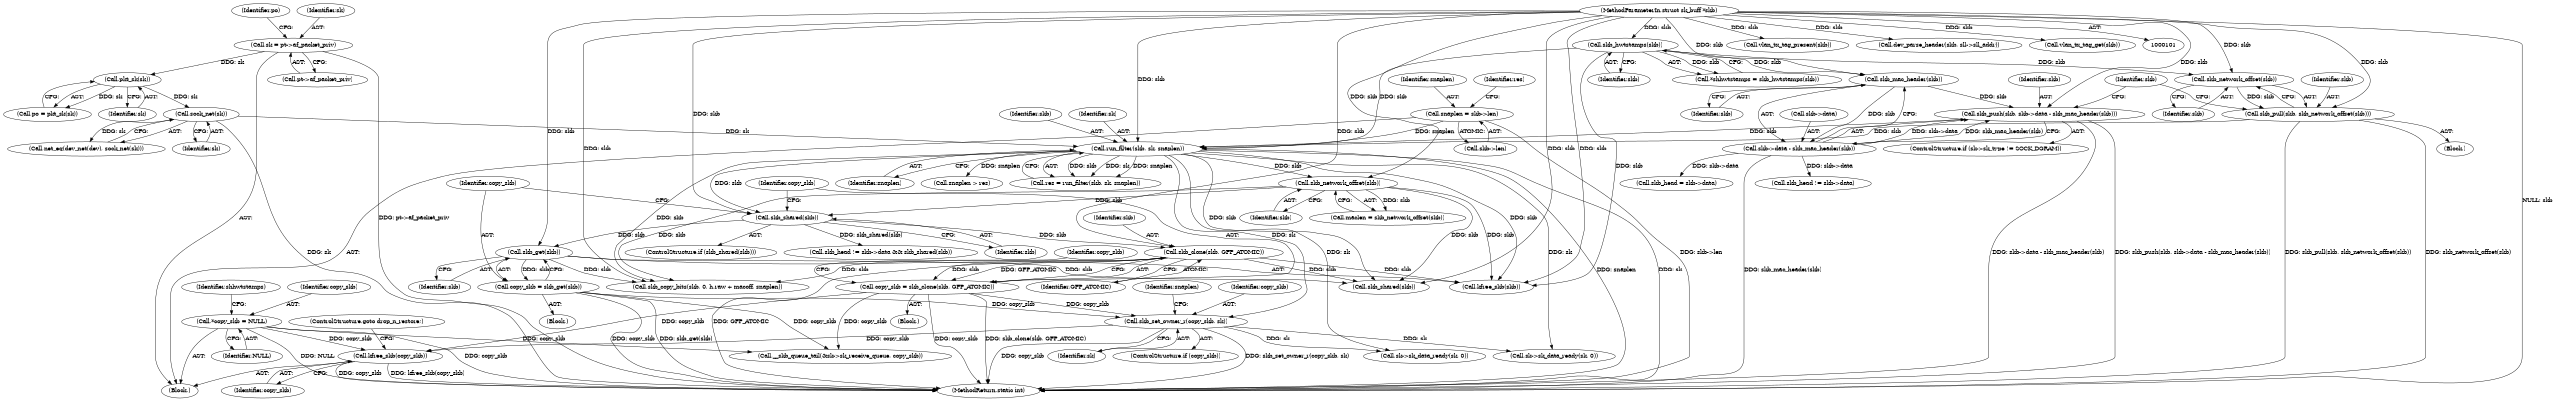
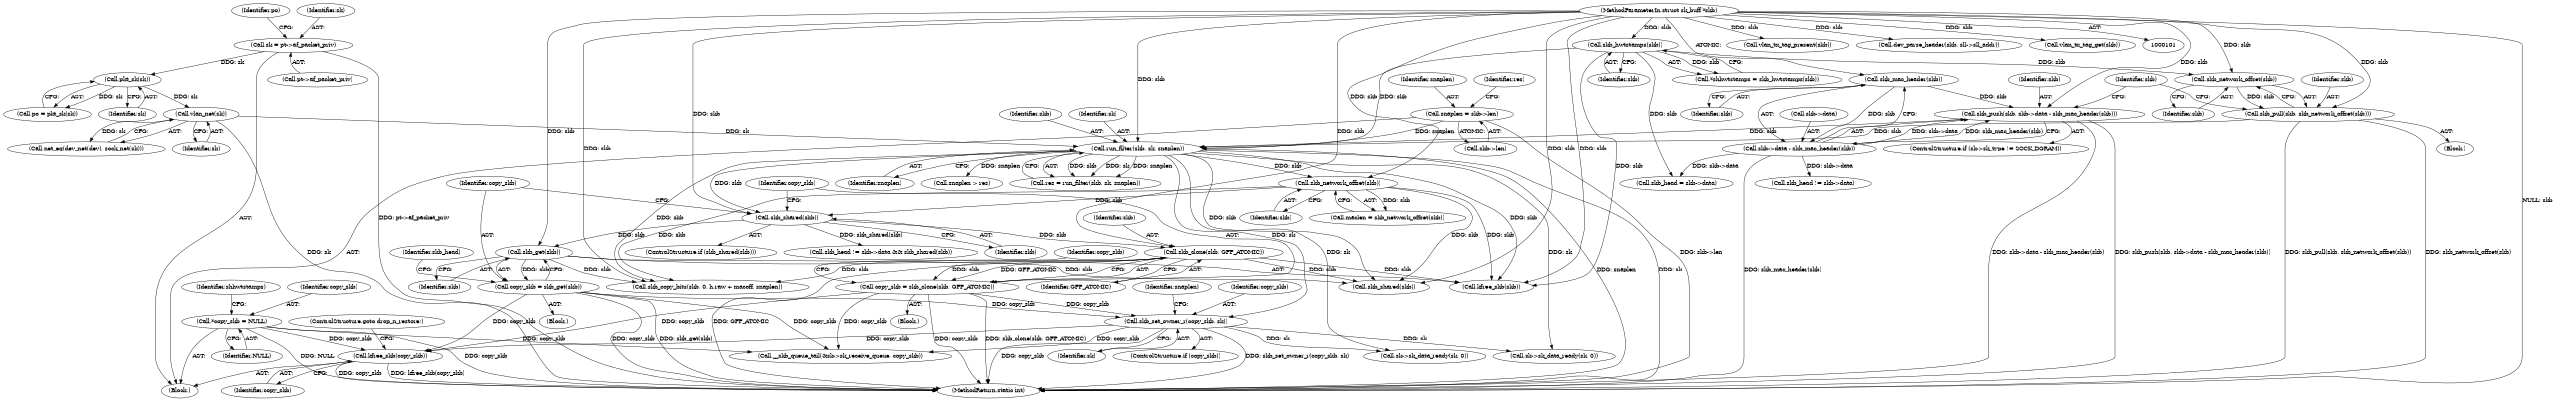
  digraph {
    n1 [label="(Call,kfree_skb(copy_skb))"]
    n2 [label="(Block,)"]
    n3 [label="(MethodReturn,static int)"]
    n4 [label="(Identifier,copy_skb)"]
    n5 [label="(Call,skb_set_owner_r(copy_skb, sk))"]
    n6 [label="(Call,sk->sk_data_ready(sk, 0))"]
    n7 [label="(ControlStructure,if (copy_skb))"]
    n8 [label="(Identifier,sk)"]
    n9 [label="(Call,sk->sk_data_ready(sk, 0))"]
    n10 [label="(Call,__skb_queue_tail(&sk->sk_receive_queue, copy_skb))"]
    n11 [label="(Call,copy_skb = skb_clone(skb, GFP_ATOMIC))"]
    n12 [label="(Call,skb_clone(skb, GFP_ATOMIC))"]
    n13 [label="(Block,)"]
    n14 [label="(Call,kfree_skb(skb))"]
    n15 [label="(Call,skb_shared(skb))"]
    n16 [label="(Identifier,GFP_ATOMIC)"]
    n17 [label="(Call,skb_copy_bits(skb, 0, h.raw + macoff, snaplen))"]
    n18 [label="(Call,skb_shared(skb))"]
    n19 [label="(Call,skb_get(skb))"]
    n20 [label="(Call,skb_head != skb->data && skb_shared(skb))"]
    n21 [label="(Identifier,skb)"]
    n22 [label="(ControlStructure,if (skb_shared(skb)))"]
    n23 [label="(Call,copy_skb = skb_get(skb))"]
    n24 [label="(Identifier,skb)"]
    n25 [label="(Call,run_filter(skb, sk, snaplen))"]
    n26 [label="(Call,skb_network_offset(skb))"]
    n27 [label="(Identifier,snaplen)"]
    n28 [label="(Call,snaplen > res)"]
    n29 [label="(Call,res = run_filter(skb, sk, snaplen))"]
    n30 [label="(Identifier,skb)"]
    n31 [label="(Call,maclen = skb_network_offset(skb))"]
    n32 [label="(Call,skb_hwtstamps(skb))"]
    n33 [label="(Call,skb_mac_header(skb))"]
    n34 [label="(Call,skb_network_offset(skb))"]
    n35 [label="(Identifier,skb)"]
    n36 [label="(Call,*shhwtstamps = skb_hwtstamps(skb))"]
    n37 [label="(Call,skb_push(skb, skb->data - skb_mac_header(skb)))"]
    n38 [label="(Call,skb->data - skb_mac_header(skb))"]
    n39 [label="(Identifier,skb)"]
    n40 [label="(Call,skb_pull(skb, skb_network_offset(skb)))"]
    n41 [label="(Identifier,skb)"]
    n42 [label="(MethodParameterIn,struct sk_buff *skb)"]
    n43 [label="(Call,vlan_tx_tag_present(skb))"]
    n44 [label="(Call,dev_parse_header(skb, sll->sll_addr))"]
    n45 [label="(Call,vlan_tx_tag_get(skb))"]
    1000101
    n47 [label="(ControlStructure,if (sk->sk_type != SOCK_DGRAM))"]
    n48 [label="(Block,)"]
    n49 [label="(Call,skb_head != skb->data)"]
    n50 [label="(Call,skb_head = skb->data)"]
-   n51 [label="(Call,sock_net(sk))"]
+   n51 [label="(Call,vlan_net(sk))"]
    n52 [label="(Call,net_eq(dev_net(dev), sock_net(sk)))"]
    n53 [label="(Identifier,sk)"]
    n54 [label="(Call,pkt_sk(sk))"]
    n55 [label="(Call,po = pkt_sk(sk))"]
    n56 [label="(Identifier,sk)"]
    n57 [label="(Call,sk = pt->af_packet_priv)"]
    n58 [label="(Call,pt->af_packet_priv)"]
    n59 [label="(Call,snaplen = skb->len)"]
    n60 [label="(Call,skb->len)"]
    n61 [label="(Block,)"]
    n62 [label="(Call,*copy_skb = NULL)"]
    n63 [label="(Identifier,NULL)"]
    n64 [label="(Identifier,shhwtstamps)"]
    n65 [label="(Identifier,skb)"]
    n66 [label="(Identifier,copy_skb)"]
    n67 [label="(Identifier,copy_skb)"]
    n68 [label="(Identifier,skb)"]
    n69 [label="(Identifier,copy_skb)"]
    n70 [label="(ControlStructure,goto drop_n_restore;)"]
    n71 [label="(Identifier,snaplen)"]
    n72 [label="(Identifier,skb)"]
    n73 [label="(Call,skb->data)"]
    n74 [label="(Identifier,po)"]
    n75 [label="(Identifier,snaplen)"]
    n76 [label="(Identifier,copy_skb)"]
    n77 [label="(Identifier,copy_skb)"]
    n78 [label="(Identifier,sk)"]
    n79 [label="(Identifier,skb)"]
    n80 [label="(Identifier,skb)"]
+   n81 [label="(Identifier,skb_head)"]
    n82 [label="(Identifier,res)"]
    n83 [label="(Identifier,sk)"]
    n1 -> n2 [label="AST: "]
    n1 -> n3 [label="DDG: copy_skb"]
    n1 -> n3 [label="DDG: kfree_skb(copy_skb)"]
    n1 -> n4 [label="CFG: "]
    n4 -> n1 [label="AST: "]
    n5 -> n1 [label="DDG: copy_skb"]
    n5 -> n3 [label="DDG: copy_skb"]
    n5 -> n3 [label="DDG: skb_set_owner_r(copy_skb, sk)"]
    n5 -> n6 [label="DDG: sk"]
    n5 -> n7 [label="AST: "]
    n5 -> n8 [label="CFG: "]
    n5 -> n9 [label="DDG: sk"]
+   n5 -> n10 [label="DDG: copy_skb"]
    n8 -> n5 [label="AST: "]
    n11 -> n1 [label="DDG: copy_skb"]
    n11 -> n3 [label="DDG: copy_skb"]
    n11 -> n3 [label="DDG: skb_clone(skb, GFP_ATOMIC)"]
    n11 -> n5 [label="DDG: copy_skb"]
    n11 -> n10 [label="DDG: copy_skb"]
    n11 -> n12 [label="CFG: "]
    n11 -> n13 [label="AST: "]
    n12 -> n3 [label="DDG: GFP_ATOMIC"]
    n12 -> n11 [label="AST: "]
    n12 -> n11 [label="DDG: skb"]
    n12 -> n11 [label="DDG: GFP_ATOMIC"]
    n12 -> n14 [label="DDG: skb"]
    n12 -> n15 [label="DDG: skb"]
    n12 -> n16 [label="CFG: "]
    n12 -> n17 [label="DDG: skb"]
-   n16 -> n12 [label="ATOMIC: "]
+   n16 -> n12 [label="AST: "]
    n18 -> n12 [label="DDG: skb"]
    n18 -> n19 [label="DDG: skb"]
    n18 -> n20 [label="DDG: skb_shared(skb)"]
    n18 -> n21 [label="CFG: "]
    n18 -> n22 [label="AST: "]
    n19 -> n14 [label="AST: "]
    n19 -> n15 [label="DDG: skb"]
    n19 -> n17 [label="DDG: skb"]
    n19 -> n23 [label="AST: "]
    n19 -> n23 [label="DDG: skb"]
    n19 -> n24 [label="CFG: "]
    n21 -> n18 [label="AST: "]
+   n23 -> n1 [label="DDG: copy_skb"]
    n23 -> n3 [label="DDG: skb_get(skb)"]
    n23 -> n3 [label="DDG: copy_skb"]
    n23 -> n5 [label="DDG: copy_skb"]
    n23 -> n10 [label="DDG: copy_skb"]
    n23 -> n19 [label="CFG: "]
    n23 -> n61 [label="AST: "]
    n24 -> n19 [label="AST: "]
    n25 -> n3 [label="DDG: snaplen"]
    n25 -> n3 [label="DDG: sk"]
    n25 -> n5 [label="DDG: sk"]
    n25 -> n6 [label="DDG: sk"]
    n25 -> n9 [label="DDG: sk"]
    n25 -> n14 [label="DDG: skb"]
    n25 -> n15 [label="DDG: skb"]
    n25 -> n17 [label="DDG: skb"]
    n25 -> n18 [label="DDG: skb"]
    n25 -> n26 [label="DDG: skb"]
    n25 -> n27 [label="CFG: "]
    n25 -> n28 [label="DDG: snaplen"]
    n25 -> n29 [label="AST: "]
    n25 -> n29 [label="DDG: skb"]
    n25 -> n29 [label="DDG: sk"]
    n25 -> n29 [label="DDG: snaplen"]
    n26 -> n14 [label="DDG: skb"]
    n26 -> n15 [label="DDG: skb"]
    n26 -> n17 [label="DDG: skb"]
    n26 -> n18 [label="DDG: skb"]
    n26 -> n30 [label="CFG: "]
    n26 -> n31 [label="AST: "]
    n26 -> n31 [label="DDG: skb"]
    n27 -> n25 [label="AST: "]
    n29 -> n25 [label="CFG: "]
    n30 -> n26 [label="AST: "]
    n31 -> n26 [label="CFG: "]
    n32 -> n14 [label="DDG: skb"]
    n32 -> n25 [label="DDG: skb"]
-   n32 -> n33 [label="DDG: skb"]
+   n32 -> n50 [label="DDG: skb"]
    n32 -> n34 [label="DDG: skb"]
    n32 -> n35 [label="CFG: "]
    n32 -> n36 [label="AST: "]
    n32 -> n36 [label="DDG: skb"]
    n33 -> n37 [label="DDG: skb"]
    n33 -> n38 [label="AST: "]
    n33 -> n38 [label="DDG: skb"]
    n33 -> n39 [label="CFG: "]
    n34 -> n40 [label="AST: "]
    n34 -> n40 [label="DDG: skb"]
    n34 -> n41 [label="CFG: "]
    n35 -> n32 [label="AST: "]
    n36 -> n32 [label="CFG: "]
    n37 -> n3 [label="DDG: skb->data - skb_mac_header(skb)"]
    n37 -> n3 [label="DDG: skb_push(skb, skb->data - skb_mac_header(skb))"]
    n37 -> n25 [label="DDG: skb"]
    n37 -> n38 [label="CFG: "]
    n37 -> n47 [label="AST: "]
    n38 -> n3 [label="DDG: skb_mac_header(skb)"]
    n38 -> n33 [label="CFG: "]
    n38 -> n37 [label="AST: "]
    n38 -> n37 [label="DDG: skb->data"]
    n38 -> n37 [label="DDG: skb_mac_header(skb)"]
    n38 -> n49 [label="DDG: skb->data"]
    n38 -> n50 [label="DDG: skb->data"]
    n39 -> n33 [label="AST: "]
    n40 -> n3 [label="DDG: skb_pull(skb, skb_network_offset(skb))"]
    n40 -> n3 [label="DDG: skb_network_offset(skb)"]
    n40 -> n25 [label="DDG: skb"]
    n40 -> n34 [label="CFG: "]
    n40 -> n48 [label="AST: "]
    n41 -> n34 [label="AST: "]
    n42 -> n3 [label="NULL: skb"]
    n42 -> n12 [label="DDG: skb"]
    n42 -> n14 [label="DDG: skb"]
    n42 -> n15 [label="DDG: skb"]
    n42 -> n17 [label="DDG: skb"]
    n42 -> n18 [label="DDG: skb"]
    n42 -> n19 [label="DDG: skb"]
    n42 -> n25 [label="DDG: skb"]
    n42 -> n26 [label="DDG: skb"]
    n42 -> n32 [label="DDG: skb"]
-   n42 -> n33 [label="DDG: skb"]
+   n42 -> n33 [label="ATOMIC: "]
    n42 -> n34 [label="DDG: skb"]
    n42 -> n37 [label="DDG: skb"]
    n42 -> n40 [label="DDG: skb"]
    n42 -> n43 [label="DDG: skb"]
    n42 -> n44 [label="DDG: skb"]
    n42 -> n45 [label="DDG: skb"]
    n42 -> 1000101 [label="AST: "]
    n51 -> n3 [label="DDG: sk"]
    n51 -> n25 [label="DDG: sk"]
    n51 -> n52 [label="AST: "]
    n51 -> n52 [label="DDG: sk"]
    n51 -> n53 [label="CFG: "]
    n52 -> n51 [label="CFG: "]
    n53 -> n51 [label="AST: "]
    n54 -> n51 [label="DDG: sk"]
    n54 -> n55 [label="AST: "]
    n54 -> n55 [label="DDG: sk"]
    n54 -> n56 [label="CFG: "]
    n55 -> n54 [label="CFG: "]
    n56 -> n54 [label="AST: "]
    n57 -> n2 [label="AST: "]
    n57 -> n3 [label="DDG: pt->af_packet_priv"]
    n57 -> n54 [label="DDG: sk"]
-   n57 -> n58 [label="CFG: "]
    n58 -> n57 [label="AST: "]
    n59 -> n2 [label="AST: "]
    n59 -> n3 [label="DDG: skb->len"]
    n59 -> n25 [label="DDG: snaplen"]
    n59 -> n60 [label="ATOMIC: "]
    n60 -> n59 [label="AST: "]
    n62 -> n1 [label="DDG: copy_skb"]
    n62 -> n2 [label="AST: "]
    n62 -> n3 [label="DDG: copy_skb"]
    n62 -> n3 [label="DDG: NULL"]
    n62 -> n10 [label="DDG: copy_skb"]
    n62 -> n63 [label="CFG: "]
    n63 -> n62 [label="AST: "]
    n64 -> n62 [label="CFG: "]
    n65 -> n40 [label="AST: "]
    n66 -> n62 [label="AST: "]
    n67 -> n18 [label="CFG: "]
    n67 -> n23 [label="AST: "]
    n68 -> n12 [label="AST: "]
    n69 -> n11 [label="AST: "]
    n69 -> n18 [label="CFG: "]
    n70 -> n1 [label="CFG: "]
    n71 -> n5 [label="CFG: "]
    n72 -> n25 [label="AST: "]
    n73 -> n38 [label="AST: "]
    n74 -> n57 [label="CFG: "]
    n75 -> n59 [label="AST: "]
    n76 -> n11 [label="CFG: "]
    n77 -> n5 [label="AST: "]
    n78 -> n25 [label="AST: "]
    n79 -> n37 [label="AST: "]
    n80 -> n37 [label="CFG: "]
    n80 -> n40 [label="CFG: "]
+   n81 -> n23 [label="CFG: "]
    n82 -> n59 [label="CFG: "]
    n83 -> n57 [label="AST: "]
  }
